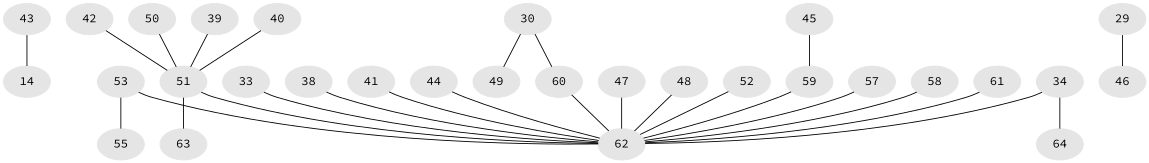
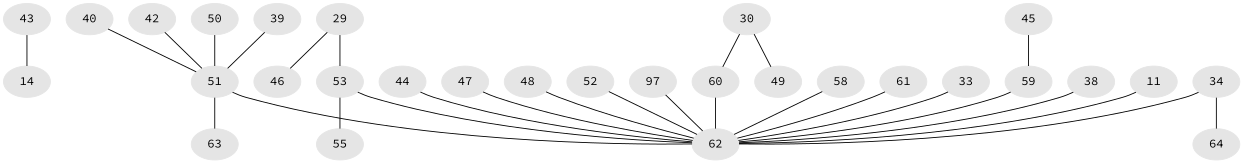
  graph {
    fontname="Source Code Pro"
    node [color=gray90 fontname="Source Code Pro" style=filled]
    edge [fontname="Source Code Pro"]
    n1 [label=14]
    43
    51 [super="+17+9+26+20+35+25"]
    62 [super="+37+36+32"]
    63
    29
    46
    53 [super="+24"]
    55
    30
    49
    60 [super="+28"]
    33
    34
    64
    38
    39
    40
-   41
+   41 [label=11]
    42
    44
    45
    59
    47
    48
    50
    52
-   57
+   57 [label=97]
    58
    61
    43 -- n1
    51 -- 62
    51 -- 63
    29 -- 46
+   29 -- 53
    53 -- 62
    53 -- 55
    30 -- 49
    30 -- 60
    60 -- 62
    33 -- 62
    34 -- 62
    34 -- 64
    38 -- 62
    39 -- 51
    40 -- 51
    41 -- 62
    42 -- 51
    44 -- 62
    45 -- 59
    59 -- 62
    47 -- 62
    48 -- 62
    50 -- 51
    52 -- 62
    57 -- 62
    58 -- 62
    61 -- 62
  }
